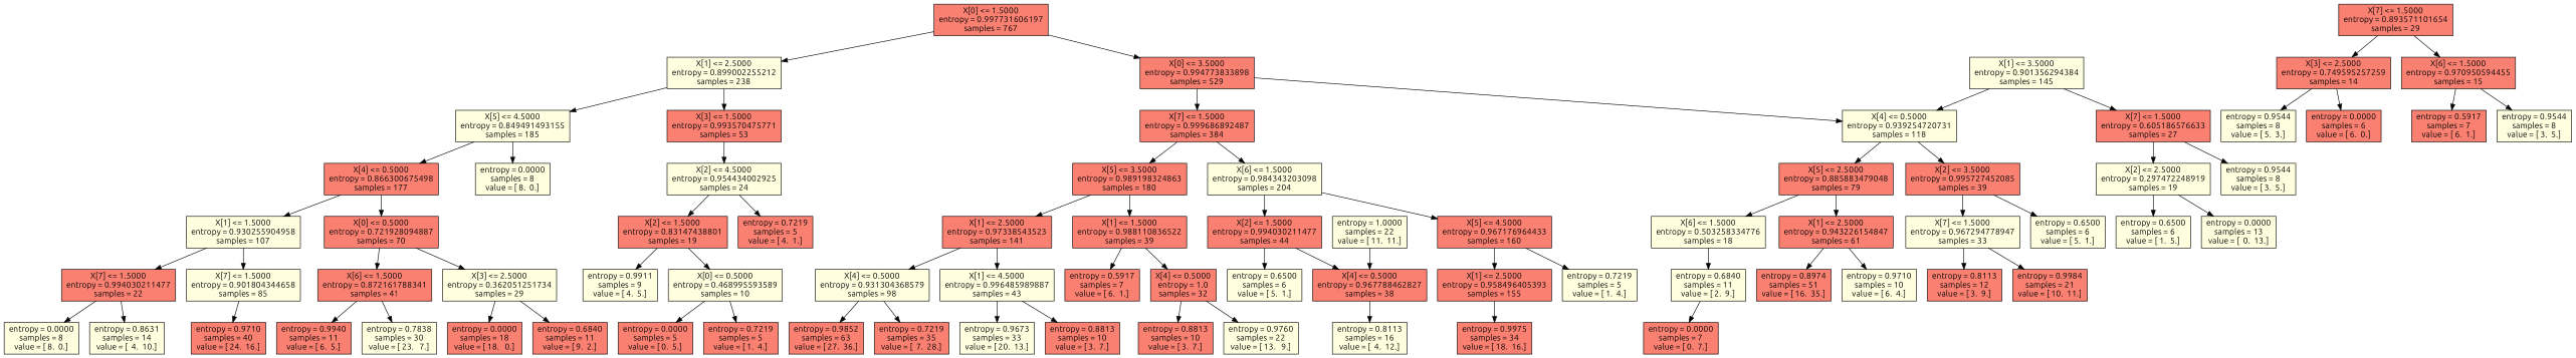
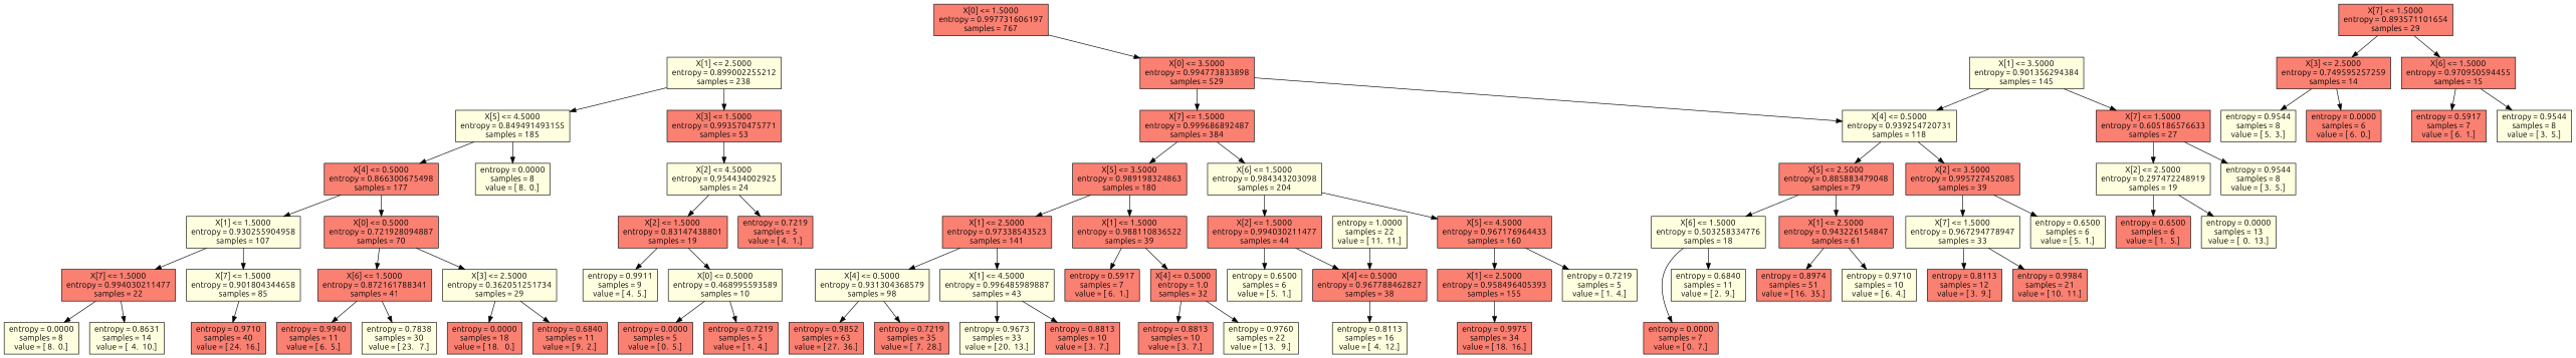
  digraph {
    fontname=Ubuntu
    node [fillcolor=salmon fontname=Ubuntu shape=box style=filled]
    edge [fontname=Ubuntu]
    n1 [label="X[0] <= 1.5000\nentropy = 0.997731606197\nsamples = 767"]
    n2 [fillcolor=lightyellow label="X[1] <= 2.5000\nentropy = 0.899002255212\nsamples = 238"]
    n3 [label="X[0] <= 3.5000\nentropy = 0.994773833898\nsamples = 529"]
    n4 [fillcolor=lightyellow label="X[5] <= 4.5000\nentropy = 0.849491493155\nsamples = 185"]
    n5 [label="X[3] <= 1.5000\nentropy = 0.993570475771\nsamples = 53"]
    n6 [label="X[7] <= 1.5000\nentropy = 0.999686892487\nsamples = 384"]
    n7 [fillcolor=lightyellow label="X[4] <= 0.5000\nentropy = 0.939254720731\nsamples = 118"]
    n8 [label="X[4] <= 0.5000\nentropy = 0.866300675498\nsamples = 177"]
    n9 [fillcolor=lightyellow label="entropy = 0.0000\nsamples = 8\nvalue = [ 8.  0.]"]
    n10 [fillcolor=lightyellow label="X[2] <= 4.5000\nentropy = 0.954434002925\nsamples = 24"]
    n11 [fillcolor=lightyellow label="X[1] <= 1.5000\nentropy = 0.930255904958\nsamples = 107"]
    n12 [label="X[0] <= 0.5000\nentropy = 0.721928094887\nsamples = 70"]
    n13 [label="X[7] <= 1.5000\nentropy = 0.994030211477\nsamples = 22"]
    n14 [fillcolor=lightyellow label="X[7] <= 1.5000\nentropy = 0.901804344658\nsamples = 85"]
    n15 [label="X[6] <= 1.5000\nentropy = 0.872161788341\nsamples = 41"]
    n16 [fillcolor=lightyellow label="X[3] <= 2.5000\nentropy = 0.362051251734\nsamples = 29"]
    n17 [fillcolor=lightyellow label="entropy = 0.0000\nsamples = 8\nvalue = [ 8.  0.]"]
    n18 [fillcolor=lightyellow label="entropy = 0.8631\nsamples = 14\nvalue = [  4.  10.]"]
    n19 [label="entropy = 0.9710\nsamples = 40\nvalue = [ 24.  16.]"]
    n20 [label="entropy = 0.9940\nsamples = 11\nvalue = [ 6.  5.]"]
    n21 [fillcolor=lightyellow label="entropy = 0.7838\nsamples = 30\nvalue = [ 23.   7.]"]
    n22 [label="entropy = 0.0000\nsamples = 18\nvalue = [ 18.   0.]"]
    n23 [label="entropy = 0.6840\nsamples = 11\nvalue = [ 9.  2.]"]
    n24 [label="X[2] <= 1.5000\nentropy = 0.83147438801\nsamples = 19"]
    n25 [label="entropy = 0.7219\nsamples = 5\nvalue = [ 4.  1.]"]
    n26 [label="X[7] <= 1.5000\nentropy = 0.893571101654\nsamples = 29"]
    n27 [label="X[3] <= 2.5000\nentropy = 0.749595257259\nsamples = 14"]
    n28 [label="X[6] <= 1.5000\nentropy = 0.970950594455\nsamples = 15"]
    n29 [fillcolor=lightyellow label="entropy = 0.9911\nsamples = 9\nvalue = [ 4.  5.]"]
    n30 [fillcolor=lightyellow label="X[0] <= 0.5000\nentropy = 0.468995593589\nsamples = 10"]
    n31 [label="entropy = 0.0000\nsamples = 5\nvalue = [ 0.  5.]"]
    n32 [label="entropy = 0.7219\nsamples = 5\nvalue = [ 1.  4.]"]
    n33 [fillcolor=lightyellow label="entropy = 0.9544\nsamples = 8\nvalue = [ 5.  3.]"]
    n34 [label="entropy = 0.0000\nsamples = 6\nvalue = [ 6.  0.]"]
    n35 [label="entropy = 0.5917\nsamples = 7\nvalue = [ 6.  1.]"]
    n36 [fillcolor=lightyellow label="entropy = 0.9544\nsamples = 8\nvalue = [ 3.  5.]"]
    n37 [label="X[5] <= 3.5000\nentropy = 0.989198324863\nsamples = 180"]
    n38 [fillcolor=lightyellow label="X[6] <= 1.5000\nentropy = 0.984343203098\nsamples = 204"]
    n39 [fillcolor=lightyellow label="X[1] <= 3.5000\nentropy = 0.901356294384\nsamples = 145"]
    n40 [label="X[7] <= 1.5000\nentropy = 0.605186576633\nsamples = 27"]
    n41 [label="X[1] <= 2.5000\nentropy = 0.97338543523\nsamples = 141"]
    n42 [label="X[1] <= 1.5000\nentropy = 0.988110836522\nsamples = 39"]
    n43 [label="X[2] <= 1.5000\nentropy = 0.994030211477\nsamples = 44"]
    n44 [label="X[5] <= 4.5000\nentropy = 0.967176964433\nsamples = 160"]
    n45 [fillcolor=lightyellow label="X[4] <= 0.5000\nentropy = 0.931304368579\nsamples = 98"]
    n46 [fillcolor=lightyellow label="X[1] <= 4.5000\nentropy = 0.996485989887\nsamples = 43"]
    n47 [label="entropy = 0.5917\nsamples = 7\nvalue = [ 6.  1.]"]
    n48 [label="X[4] <= 0.5000\nentropy = 1.0\nsamples = 32"]
    n49 [label="entropy = 0.9852\nsamples = 63\nvalue = [ 27.  36.]"]
    n50 [label="entropy = 0.7219\nsamples = 35\nvalue = [  7.  28.]"]
    n51 [fillcolor=lightyellow label="entropy = 0.9673\nsamples = 33\nvalue = [ 20.  13.]"]
    n52 [label="entropy = 0.8813\nsamples = 10\nvalue = [ 3.  7.]"]
    n53 [label="entropy = 0.8813\nsamples = 10\nvalue = [ 3.  7.]"]
    n54 [fillcolor=lightyellow label="entropy = 0.9760\nsamples = 22\nvalue = [ 13.   9.]"]
    n55 [fillcolor=lightyellow label="entropy = 0.6500\nsamples = 6\nvalue = [ 5.  1.]"]
    n56 [label="X[4] <= 0.5000\nentropy = 0.967788462827\nsamples = 38"]
    n57 [label="X[1] <= 2.5000\nentropy = 0.958496405393\nsamples = 155"]
    n58 [fillcolor=lightyellow label="entropy = 0.7219\nsamples = 5\nvalue = [ 1.  4.]"]
    n59 [fillcolor=lightyellow label="entropy = 0.8113\nsamples = 16\nvalue = [  4.  12.]"]
    n60 [fillcolor=lightyellow label="entropy = 1.0000\nsamples = 22\nvalue = [ 11.  11.]"]
    n61 [label="entropy = 0.9975\nsamples = 34\nvalue = [ 18.  16.]"]
    n62 [label="X[5] <= 2.5000\nentropy = 0.885883479048\nsamples = 79"]
    n63 [label="X[2] <= 3.5000\nentropy = 0.995727452085\nsamples = 39"]
    n64 [fillcolor=lightyellow label="X[2] <= 2.5000\nentropy = 0.297472248919\nsamples = 19"]
    n65 [fillcolor=lightyellow label="entropy = 0.9544\nsamples = 8\nvalue = [ 3.  5.]"]
    n66 [fillcolor=lightyellow label="X[6] <= 1.5000\nentropy = 0.503258334776\nsamples = 18"]
    n67 [label="X[1] <= 2.5000\nentropy = 0.943226154847\nsamples = 61"]
    n68 [fillcolor=lightyellow label="X[7] <= 1.5000\nentropy = 0.967294778947\nsamples = 33"]
    n69 [fillcolor=lightyellow label="entropy = 0.6500\nsamples = 6\nvalue = [ 5.  1.]"]
    n70 [label="entropy = 0.0000\nsamples = 7\nvalue = [ 0.  7.]"]
    n71 [fillcolor=lightyellow label="entropy = 0.6840\nsamples = 11\nvalue = [ 2.  9.]"]
    n72 [label="entropy = 0.8974\nsamples = 51\nvalue = [ 16.  35.]"]
    n73 [fillcolor=lightyellow label="entropy = 0.9710\nsamples = 10\nvalue = [ 6.  4.]"]
    n74 [label="entropy = 0.8113\nsamples = 12\nvalue = [ 3.  9.]"]
    n75 [label="entropy = 0.9984\nsamples = 21\nvalue = [ 10.  11.]"]
-   n76 [fillcolor=lightyellow label="entropy = 0.6500\nsamples = 6\nvalue = [ 1.  5.]"]
+   n76 [label="entropy = 0.6500\nsamples = 6\nvalue = [ 1.  5.]"]
    n77 [fillcolor=lightyellow label="entropy = 0.0000\nsamples = 13\nvalue = [  0.  13.]"]
-   n1 -> n2
    n1 -> n3
    n2 -> n4
    n2 -> n5
    n3 -> n6
    n3 -> n7
    n4 -> n8
    n4 -> n9
    n5 -> n10
    n6 -> n37
    n6 -> n38
    n7 -> n62
    n7 -> n63
    n8 -> n11
    n8 -> n12
    n10 -> n24
    n10 -> n25
    n11 -> n13
    n11 -> n14
    n12 -> n15
    n12 -> n16
    n13 -> n17
    n13 -> n18
    n14 -> n19
    n15 -> n20
    n15 -> n21
    n16 -> n22
    n16 -> n23
    n24 -> n29
    n24 -> n30
    n26 -> n27
    n26 -> n28
    n27 -> n33
    n27 -> n34
    n28 -> n35
    n28 -> n36
    n30 -> n31
    n30 -> n32
    n37 -> n41
    n37 -> n42
    n38 -> n43
    n38 -> n44
    n39 -> n7
    n39 -> n40
    n40 -> n64
    n40 -> n65
    n41 -> n45
    n41 -> n46
    n42 -> n47
    n42 -> n48
    n43 -> n55
    n43 -> n56
    n44 -> n57
    n44 -> n58
    n45 -> n49
    n45 -> n50
    n46 -> n51
    n46 -> n52
    n48 -> n53
    n48 -> n54
    n56 -> n59
    n57 -> n61
    n60 -> n56
    n62 -> n66
    n62 -> n67
    n63 -> n68
    n63 -> n69
    n64 -> n76
    n64 -> n77
-   n71 -> n70
+   n66 -> n70
    n66 -> n71
    n67 -> n72
    n67 -> n73
    n68 -> n74
    n68 -> n75
  }
